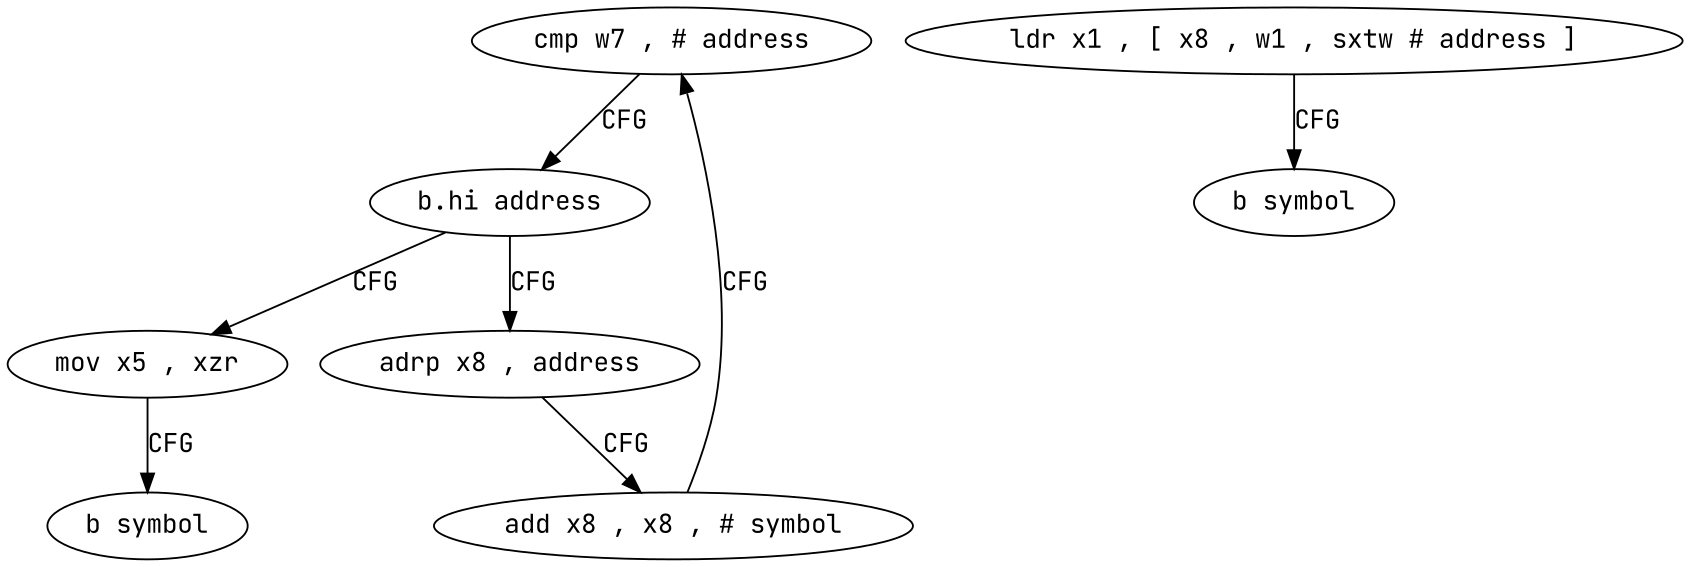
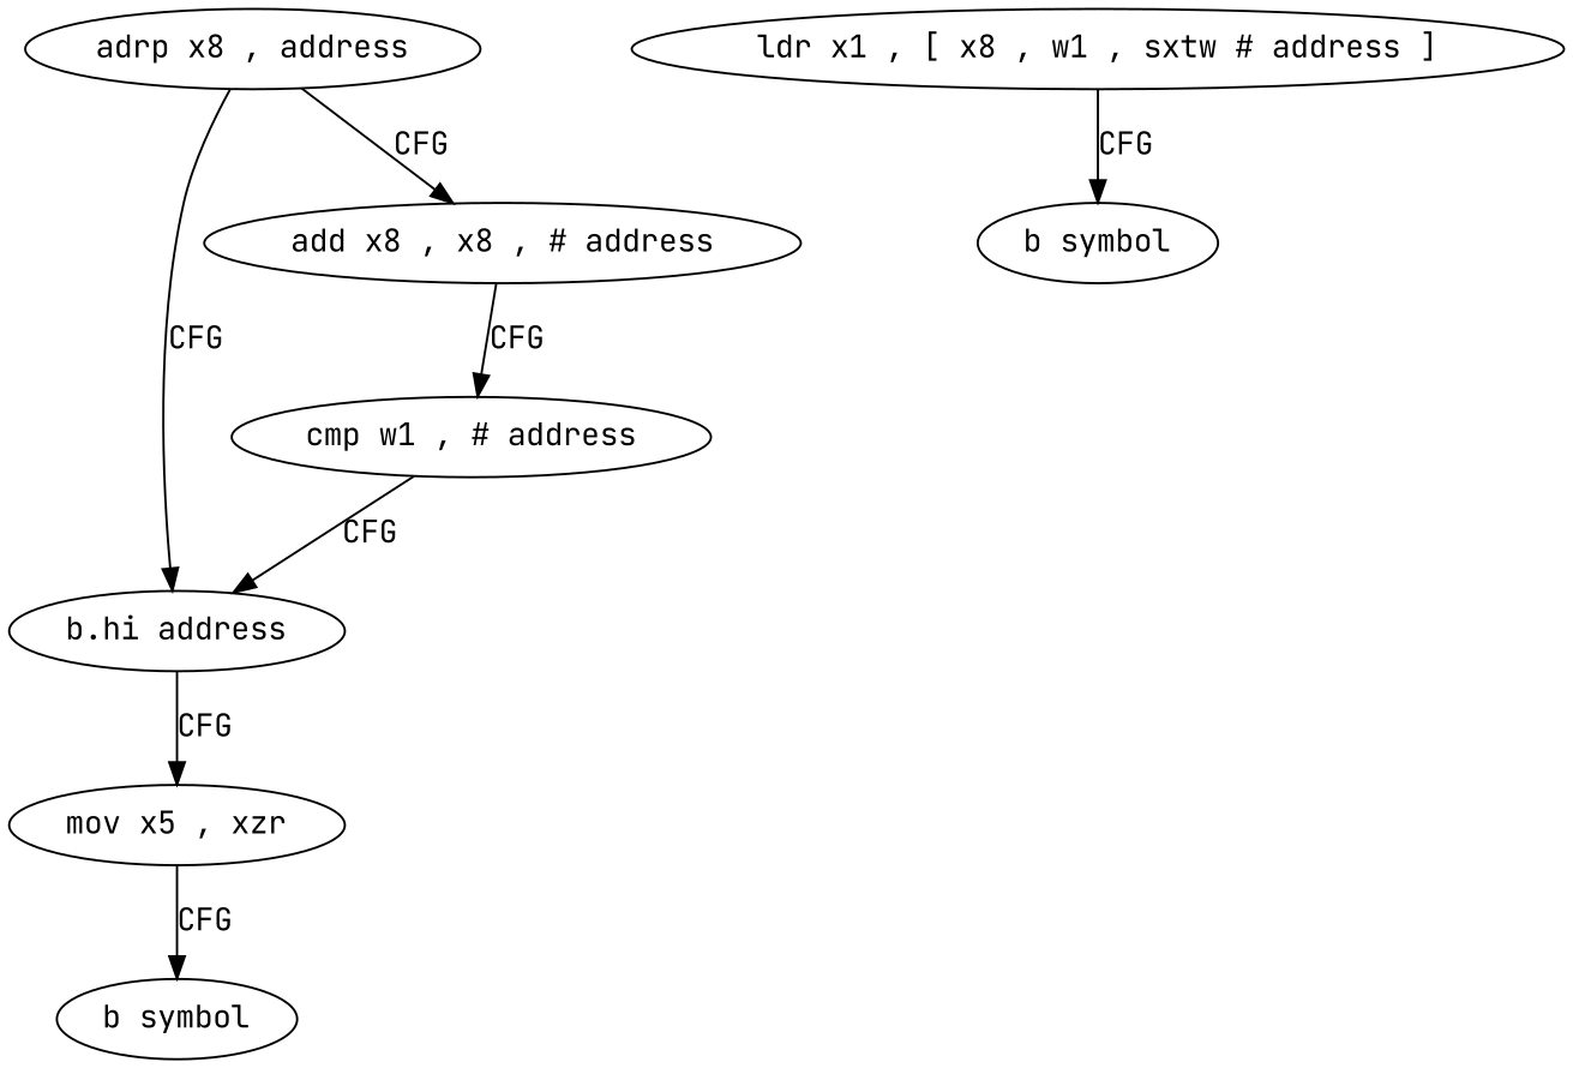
  digraph {
    fontname="JetBrains Mono"
    node [fontname="JetBrains Mono"]
    edge [fontname="JetBrains Mono"]
-   n1 [label="cmp w7 , # address"]
+   n1 [label="cmp w1 , # address"]
    n2 [label="b.hi address"]
    n3 [label="mov x5 , xzr"]
    n4 [label="adrp x8 , address"]
    n5 [label="b symbol"]
-   n6 [label="add x8 , x8 , # symbol"]
+   n6 [label="add x8 , x8 , # address"]
    n7 [label="ldr x1 , [ x8 , w1 , sxtw # address ]"]
    n8 [label="b symbol"]
    n1 -> n2 [label=CFG]
    n2 -> n3 [label=CFG]
-   n2 -> n4 [label=CFG]
+   n4 -> n2 [label=CFG]
    n3 -> n5 [label=CFG]
    n4 -> n6 [label=CFG]
    n6 -> n1 [label=CFG]
    n7 -> n8 [label=CFG]
  }
